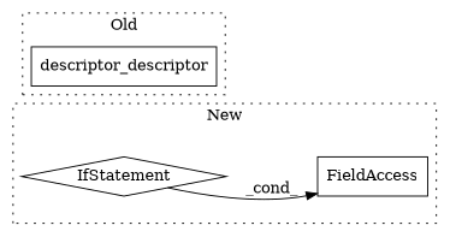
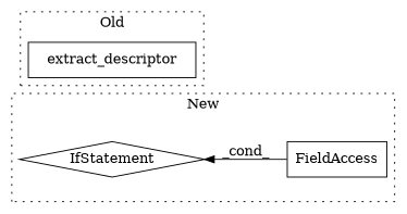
  digraph {
    rankdir=LR
    node [shape=box]
    n1 [a=25 l="4,2" label=IfStatement s="2814,2830" shape=diamond]
    n2 [a=22 l=12 label=FieldAccess s=2818]
-   n3 [a=32 l=20 label=descriptor_descriptor s=2803]
+   n3 [a=32 l=20 label=extract_descriptor s=2803]
    subgraph cluster_1 {
      label=New
      style=dotted
      n1
      n2
    }
    subgraph cluster_2 {
      label=Old
      style=dotted
      n3
    }
-   n1 -> n2 [label=_cond_]
+   n2 -> n1 [label=_cond_]
  }
